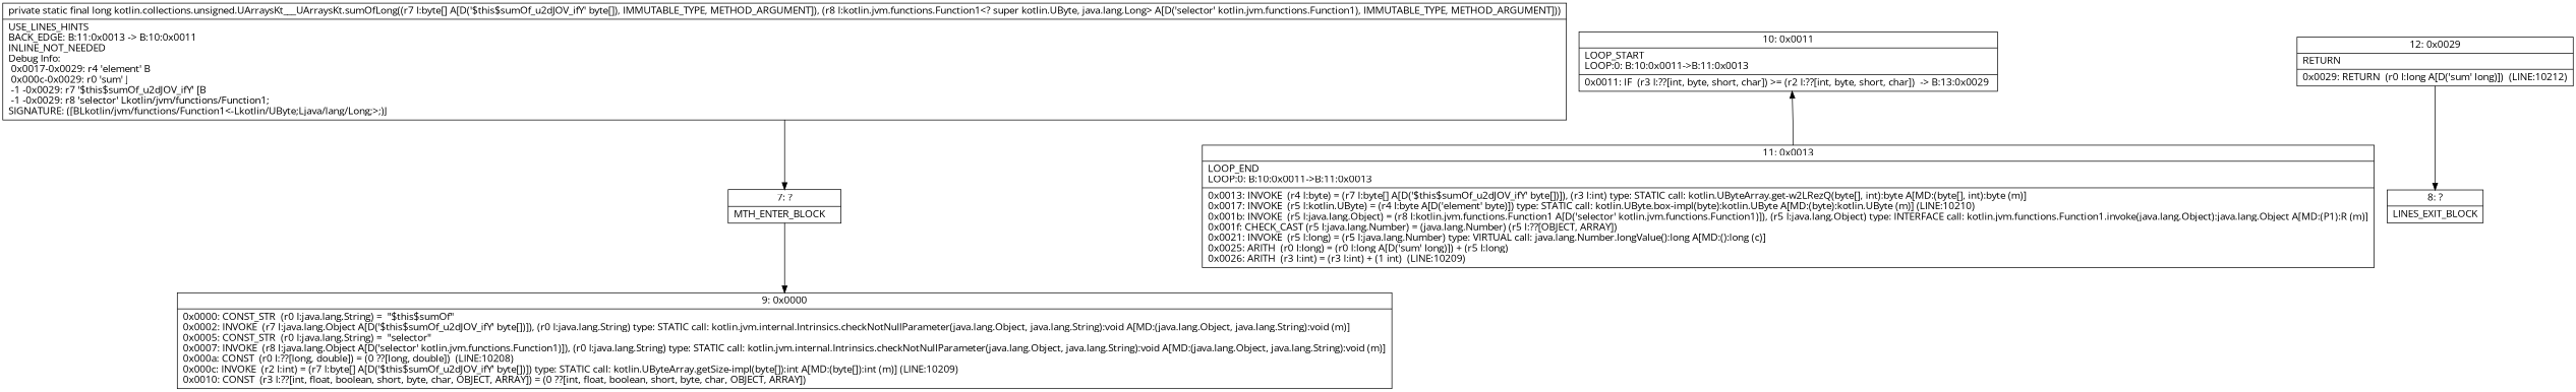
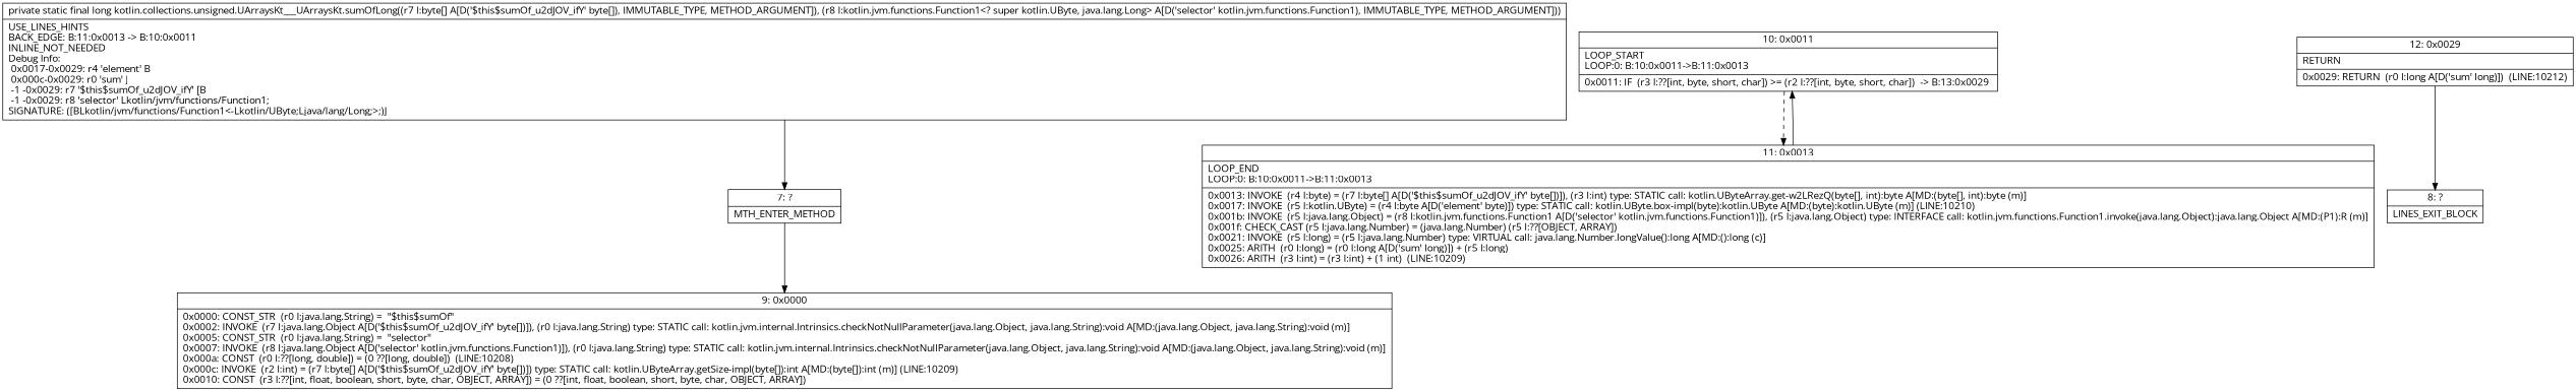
  digraph {
    fontname="Open Sans"
    node [fontname="Open Sans" shape=record]
    edge [fontname="Open Sans"]
-   n1 [label="{7\:\ ?|MTH_ENTER_BLOCK\l}"]
+   n1 [label="{7\:\ ?|MTH_ENTER_METHOD\l}"]
    n2 [label="{9\:\ 0x0000|0x0000: CONST_STR  (r0 I:java.lang.String) =  \"$this$sumOf\" \l0x0002: INVOKE  (r7 I:java.lang.Object A[D('$this$sumOf_u2dJOV_ifY' byte[])]), (r0 I:java.lang.String) type: STATIC call: kotlin.jvm.internal.Intrinsics.checkNotNullParameter(java.lang.Object, java.lang.String):void A[MD:(java.lang.Object, java.lang.String):void (m)]\l0x0005: CONST_STR  (r0 I:java.lang.String) =  \"selector\" \l0x0007: INVOKE  (r8 I:java.lang.Object A[D('selector' kotlin.jvm.functions.Function1)]), (r0 I:java.lang.String) type: STATIC call: kotlin.jvm.internal.Intrinsics.checkNotNullParameter(java.lang.Object, java.lang.String):void A[MD:(java.lang.Object, java.lang.String):void (m)]\l0x000a: CONST  (r0 I:??[long, double]) = (0 ??[long, double])  (LINE:10208)\l0x000c: INVOKE  (r2 I:int) = (r7 I:byte[] A[D('$this$sumOf_u2dJOV_ifY' byte[])]) type: STATIC call: kotlin.UByteArray.getSize\-impl(byte[]):int A[MD:(byte[]):int (m)] (LINE:10209)\l0x0010: CONST  (r3 I:??[int, float, boolean, short, byte, char, OBJECT, ARRAY]) = (0 ??[int, float, boolean, short, byte, char, OBJECT, ARRAY]) \l}"]
    n3 [label="{10\:\ 0x0011|LOOP_START\lLOOP:0: B:10:0x0011\-\>B:11:0x0013\l|0x0011: IF  (r3 I:??[int, byte, short, char]) \>= (r2 I:??[int, byte, short, char])  \-\> B:13:0x0029 \l}"]
    n4 [label="{11\:\ 0x0013|LOOP_END\lLOOP:0: B:10:0x0011\-\>B:11:0x0013\l|0x0013: INVOKE  (r4 I:byte) = (r7 I:byte[] A[D('$this$sumOf_u2dJOV_ifY' byte[])]), (r3 I:int) type: STATIC call: kotlin.UByteArray.get\-w2LRezQ(byte[], int):byte A[MD:(byte[], int):byte (m)]\l0x0017: INVOKE  (r5 I:kotlin.UByte) = (r4 I:byte A[D('element' byte)]) type: STATIC call: kotlin.UByte.box\-impl(byte):kotlin.UByte A[MD:(byte):kotlin.UByte (m)] (LINE:10210)\l0x001b: INVOKE  (r5 I:java.lang.Object) = (r8 I:kotlin.jvm.functions.Function1 A[D('selector' kotlin.jvm.functions.Function1)]), (r5 I:java.lang.Object) type: INTERFACE call: kotlin.jvm.functions.Function1.invoke(java.lang.Object):java.lang.Object A[MD:(P1):R (m)]\l0x001f: CHECK_CAST (r5 I:java.lang.Number) = (java.lang.Number) (r5 I:??[OBJECT, ARRAY]) \l0x0021: INVOKE  (r5 I:long) = (r5 I:java.lang.Number) type: VIRTUAL call: java.lang.Number.longValue():long A[MD:():long (c)]\l0x0025: ARITH  (r0 I:long) = (r0 I:long A[D('sum' long)]) + (r5 I:long) \l0x0026: ARITH  (r3 I:int) = (r3 I:int) + (1 int)  (LINE:10209)\l}"]
    n5 [label="{12\:\ 0x0029|RETURN\l|0x0029: RETURN  (r0 I:long A[D('sum' long)])  (LINE:10212)\l}"]
    n6 [label="{8\:\ ?|LINES_EXIT_BLOCK\l}"]
    n7 [label="{private static final long kotlin.collections.unsigned.UArraysKt___UArraysKt.sumOfLong((r7 I:byte[] A[D('$this$sumOf_u2dJOV_ifY' byte[]), IMMUTABLE_TYPE, METHOD_ARGUMENT]), (r8 I:kotlin.jvm.functions.Function1\<? super kotlin.UByte, java.lang.Long\> A[D('selector' kotlin.jvm.functions.Function1), IMMUTABLE_TYPE, METHOD_ARGUMENT]))  | USE_LINES_HINTS\lBACK_EDGE: B:11:0x0013 \-\> B:10:0x0011\lINLINE_NOT_NEEDED\lDebug Info:\l  0x0017\-0x0029: r4 'element' B\l  0x000c\-0x0029: r0 'sum' J\l  \-1 \-0x0029: r7 '$this$sumOf_u2dJOV_ifY' [B\l  \-1 \-0x0029: r8 'selector' Lkotlin\/jvm\/functions\/Function1;\lSIGNATURE: ([BLkotlin\/jvm\/functions\/Function1\<\-Lkotlin\/UByte;Ljava\/lang\/Long;\>;)J\l}"]
    n1 -> n2
+   n3 -> n4 [style=dashed]
    n4 -> n3
    n5 -> n6
    n7 -> n1
  }
